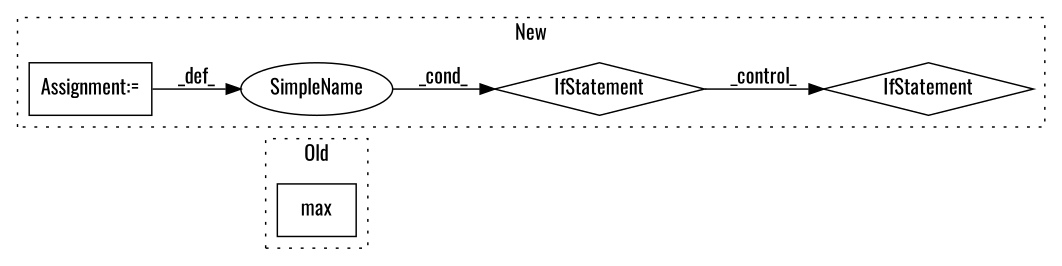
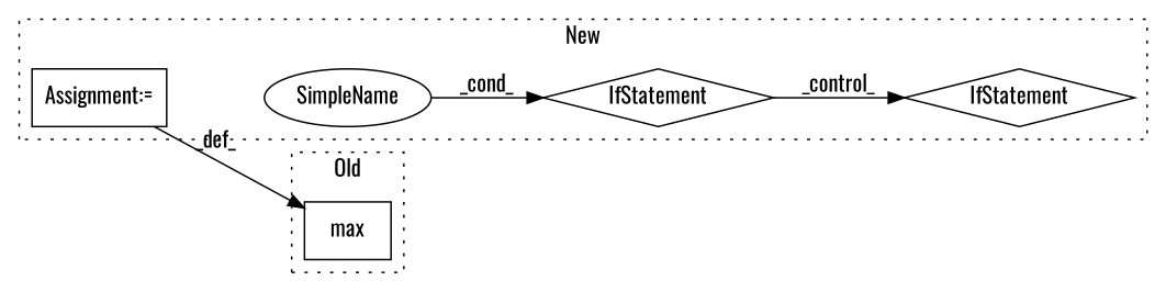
  digraph {
    fontname=Oswald
    rankdir=LR
    node [a=25 fontname=Oswald shape=diamond]
    edge [fontname=Oswald]
    n1 [l="10,2" label=IfStatement s="4110,4144"]
    n2 [a=7 l=4 label="Assignment:=" s=3575 shape=box]
    n3 [a=42 label=SimpleName shape=ellipse]
    n4 [l="4,2" label=IfStatement s="3996,4028"]
    n5 [a=32 l="4,1" label=max s="3375,3388" shape=box]
    subgraph cluster_1 {
      label=New
      style=dotted
      n1
      n2
      n3
      n4
    }
    subgraph cluster_2 {
      label=Old
      style=dotted
      n5
    }
-   n2 -> n3 [label=_def_]
+   n2 -> n5 [label=_def_]
    n3 -> n4 [label=_cond_]
    n4 -> n1 [label=_control_]
  }
